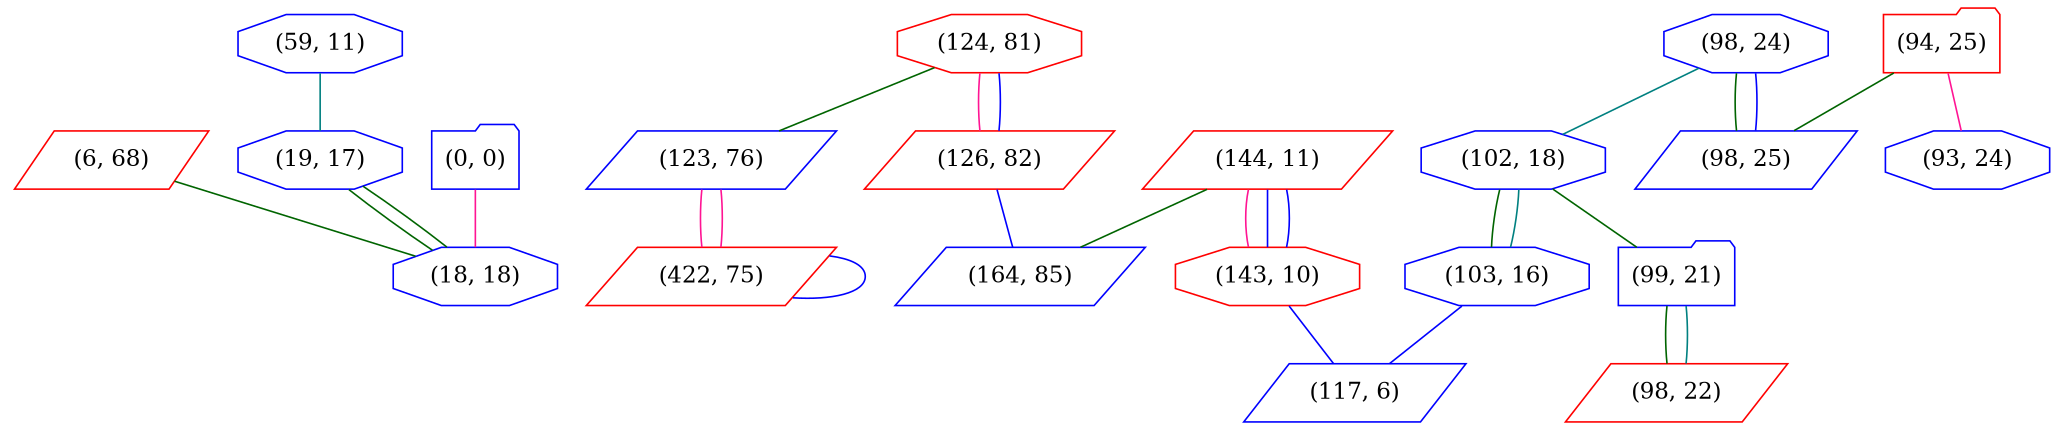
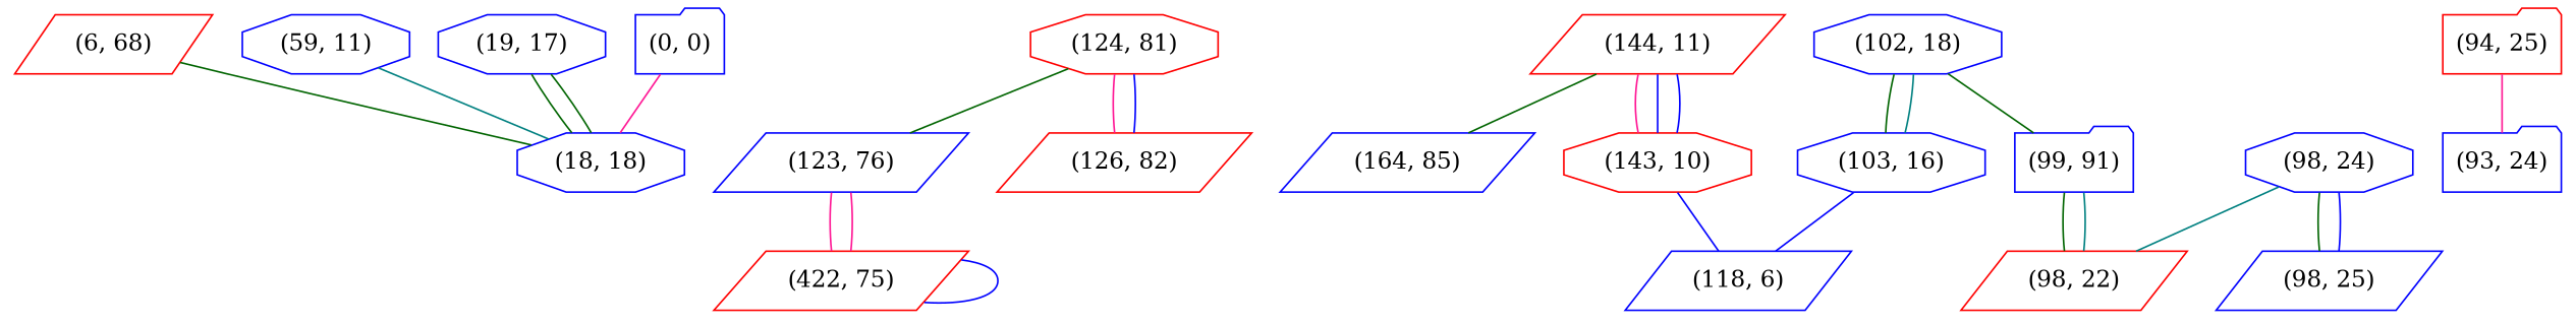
  graph {
    node [color=blue shape=parallelogram]
    edge [color=darkgreen weight=1]
    "(6, 68)" [color=red]
    "(18, 18)" [shape=octagon]
    "(124, 81)" [color=red shape=octagon]
    "(123, 76)"
    "(126, 82)" [color=red]
    n6 [color=red label="(422, 75)"]
    "(164, 85)"
    "(94, 25)" [color=red shape=folder]
-   "(93, 24)" [shape=octagon]
+   "(93, 24)" [shape=folder]
    "(98, 25)"
-   "(99, 21)" [shape=folder]
+   "(99, 21)" [shape=folder label="(99, 91)"]
    "(102, 18)" [shape=octagon]
    "(103, 16)" [shape=octagon]
    "(98, 22)" [color=red]
-   "(117, 6)"
+   "(117, 6)" [label="(118, 6)"]
    "(59, 11)" [shape=octagon]
    "(19, 17)" [shape=octagon]
    "(98, 24)" [shape=octagon]
    "(144, 11)" [color=red]
    "(143, 10)" [color=red shape=octagon]
    "(0, 0)" [shape=folder]
    "(6, 68)" -- "(18, 18)"
    "(124, 81)" -- "(123, 76)"
    "(124, 81)" -- "(126, 82)" [color=deeppink]
    "(124, 81)" -- "(126, 82)" [color=blue]
    "(123, 76)" -- n6 [color=deeppink]
    "(123, 76)" -- n6 [color=deeppink]
-   "(126, 82)" -- "(164, 85)" [color=blue]
    n6 -- n6 [color=blue weight=2]
    "(94, 25)" -- "(93, 24)" [color=deeppink]
-   "(94, 25)" -- "(98, 25)"
    "(99, 21)" -- "(98, 22)"
    "(99, 21)" -- "(98, 22)" [color=teal]
    "(102, 18)" -- "(99, 21)"
    "(102, 18)" -- "(103, 16)"
    "(102, 18)" -- "(103, 16)" [color=teal]
    "(103, 16)" -- "(117, 6)" [color=blue]
-   "(59, 11)" -- "(19, 17)" [color=teal]
+   "(59, 11)" -- "(18, 18)" [color=teal]
    "(19, 17)" -- "(18, 18)"
    "(19, 17)" -- "(18, 18)"
    "(98, 24)" -- "(98, 25)" [weight=2]
    "(98, 24)" -- "(98, 25)" [color=blue]
-   "(98, 24)" -- "(102, 18)" [color=teal]
+   "(98, 24)" -- "(98, 22)" [color=teal]
    "(144, 11)" -- "(164, 85)"
    "(144, 11)" -- "(143, 10)" [color=deeppink]
    "(144, 11)" -- "(143, 10)" [color=blue]
    "(144, 11)" -- "(143, 10)" [color=blue]
    "(143, 10)" -- "(117, 6)" [color=blue]
    "(0, 0)" -- "(18, 18)" [color=deeppink weight=4]
  }
